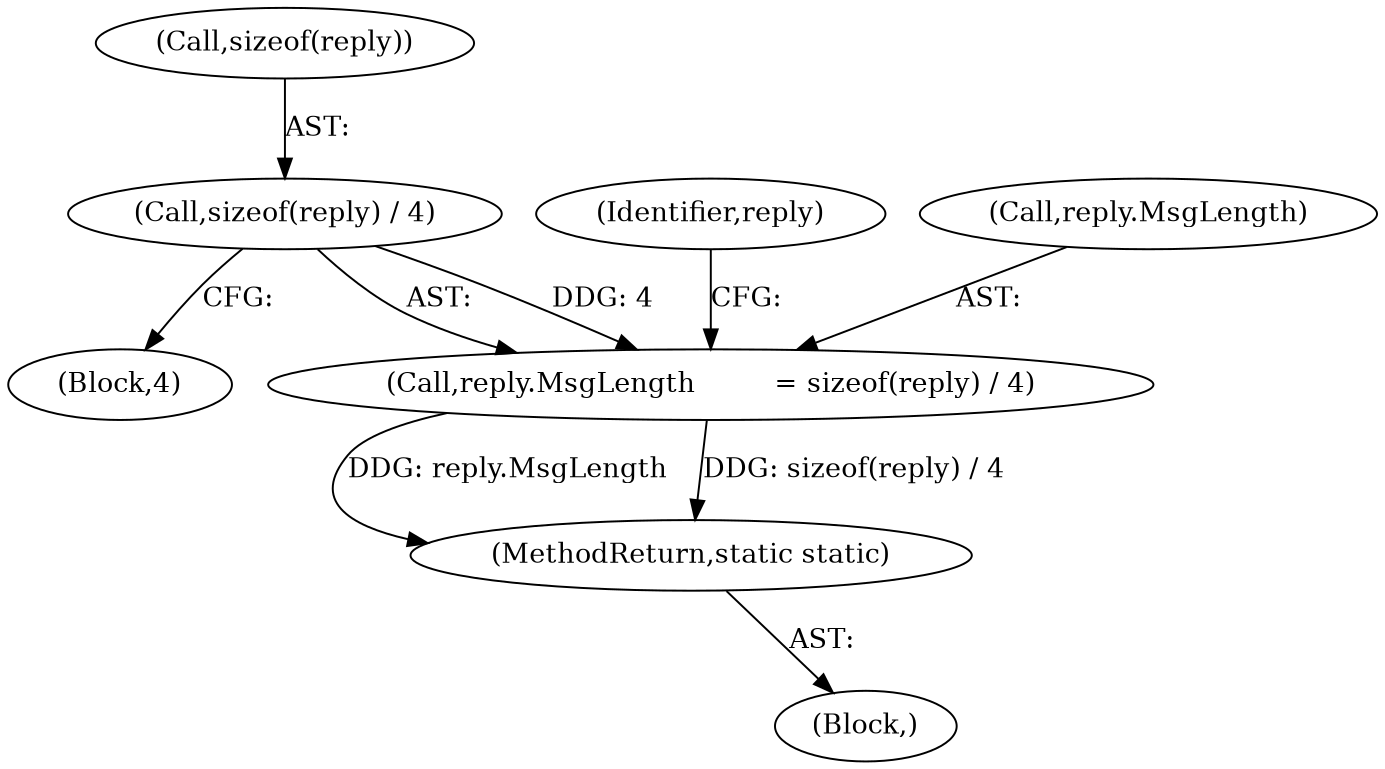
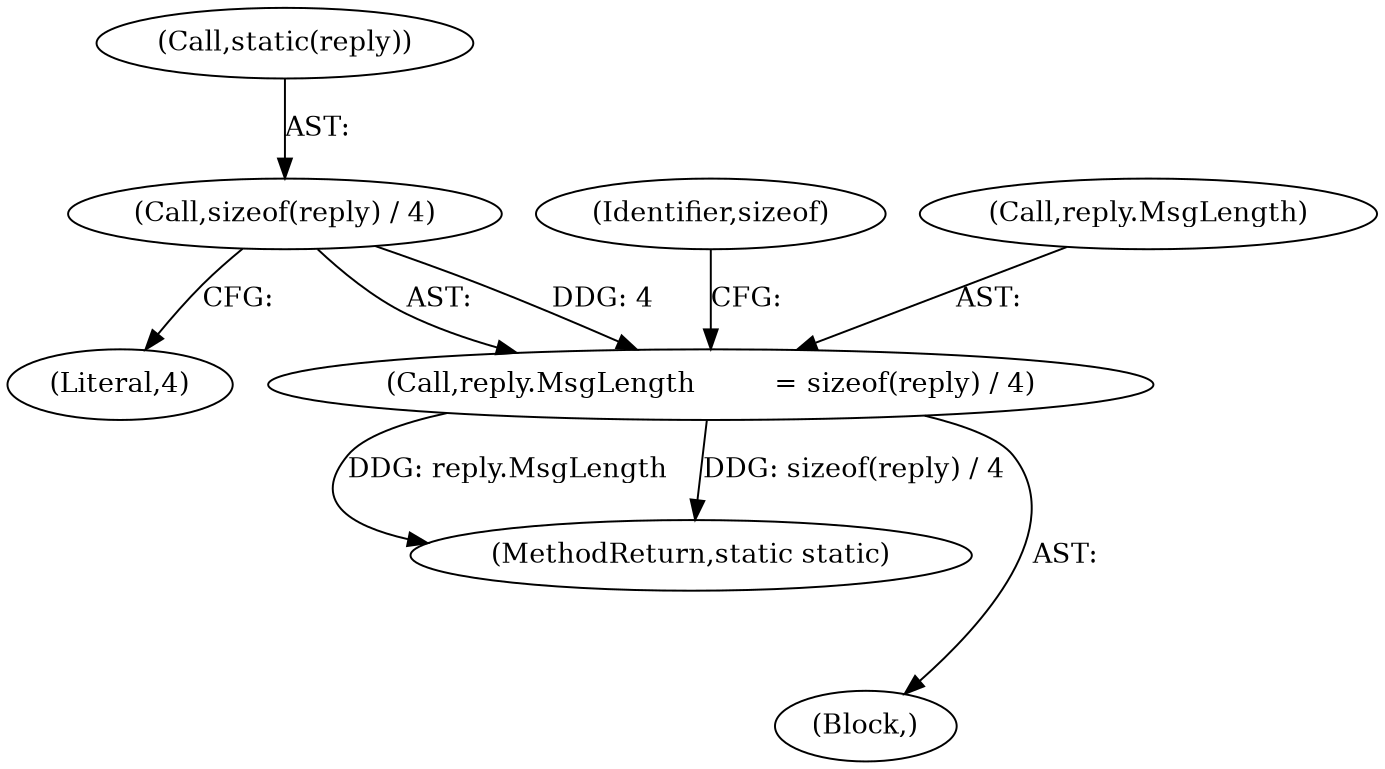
  digraph {
    n1 [label="(Call,reply.MsgLength         = sizeof(reply) / 4)"]
    n2 [label="(MethodReturn,static static)"]
    n3 [label="(Block,)"]
    n4 [label="(Call,sizeof(reply) / 4)"]
-   n5 [label="(Block,4)"]
-   n6 [label="(Identifier,reply)"]
-   n7 [label="(Call,sizeof(reply))"]
+   n5 [label="(Literal,4)"]
+   n6 [label="(Identifier,sizeof)"]
+   n7 [label="(Call,static(reply))"]
    n8 [label="(Call,reply.MsgLength)"]
    n1 -> n2 [label="DDG: reply.MsgLength"]
    n1 -> n2 [label="DDG: sizeof(reply) / 4"]
-   n2 -> n3 [label="AST: "]
+   n1 -> n3 [label="AST: "]
    n4 -> n1 [label="AST: "]
    n4 -> n1 [label="DDG: 4"]
    n4 -> n5 [label="CFG: "]
    n6 -> n1 [label="CFG: "]
    n7 -> n4 [label="AST: "]
    n8 -> n1 [label="AST: "]
  }
